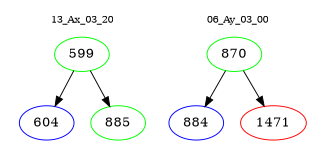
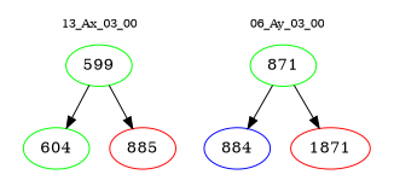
  digraph {
    node [color=green]
    edge [color=black]
    n1 [label=599]
-   n2 [color=blue label=604]
-   n3 [label=885]
-   n4 [label=870]
+   n2 [label=604]
+   n3 [color=red label=885]
+   n4 [label=871]
    n5 [color=blue label=884]
-   n6 [color=red label=1471]
+   n6 [color=red label=1871]
    subgraph cluster_1 {
      color=white
      fontsize=10
-     label="13_Ax_03_20"
+     label="13_Ax_03_00"
      n1
      n2
      n3
    }
    subgraph cluster_2 {
      color=white
      fontsize=10
      label="06_Ay_03_00"
      n4
      n5
      n6
    }
    n1 -> n2
    n1 -> n3
    n4 -> n5
    n4 -> n6
  }
